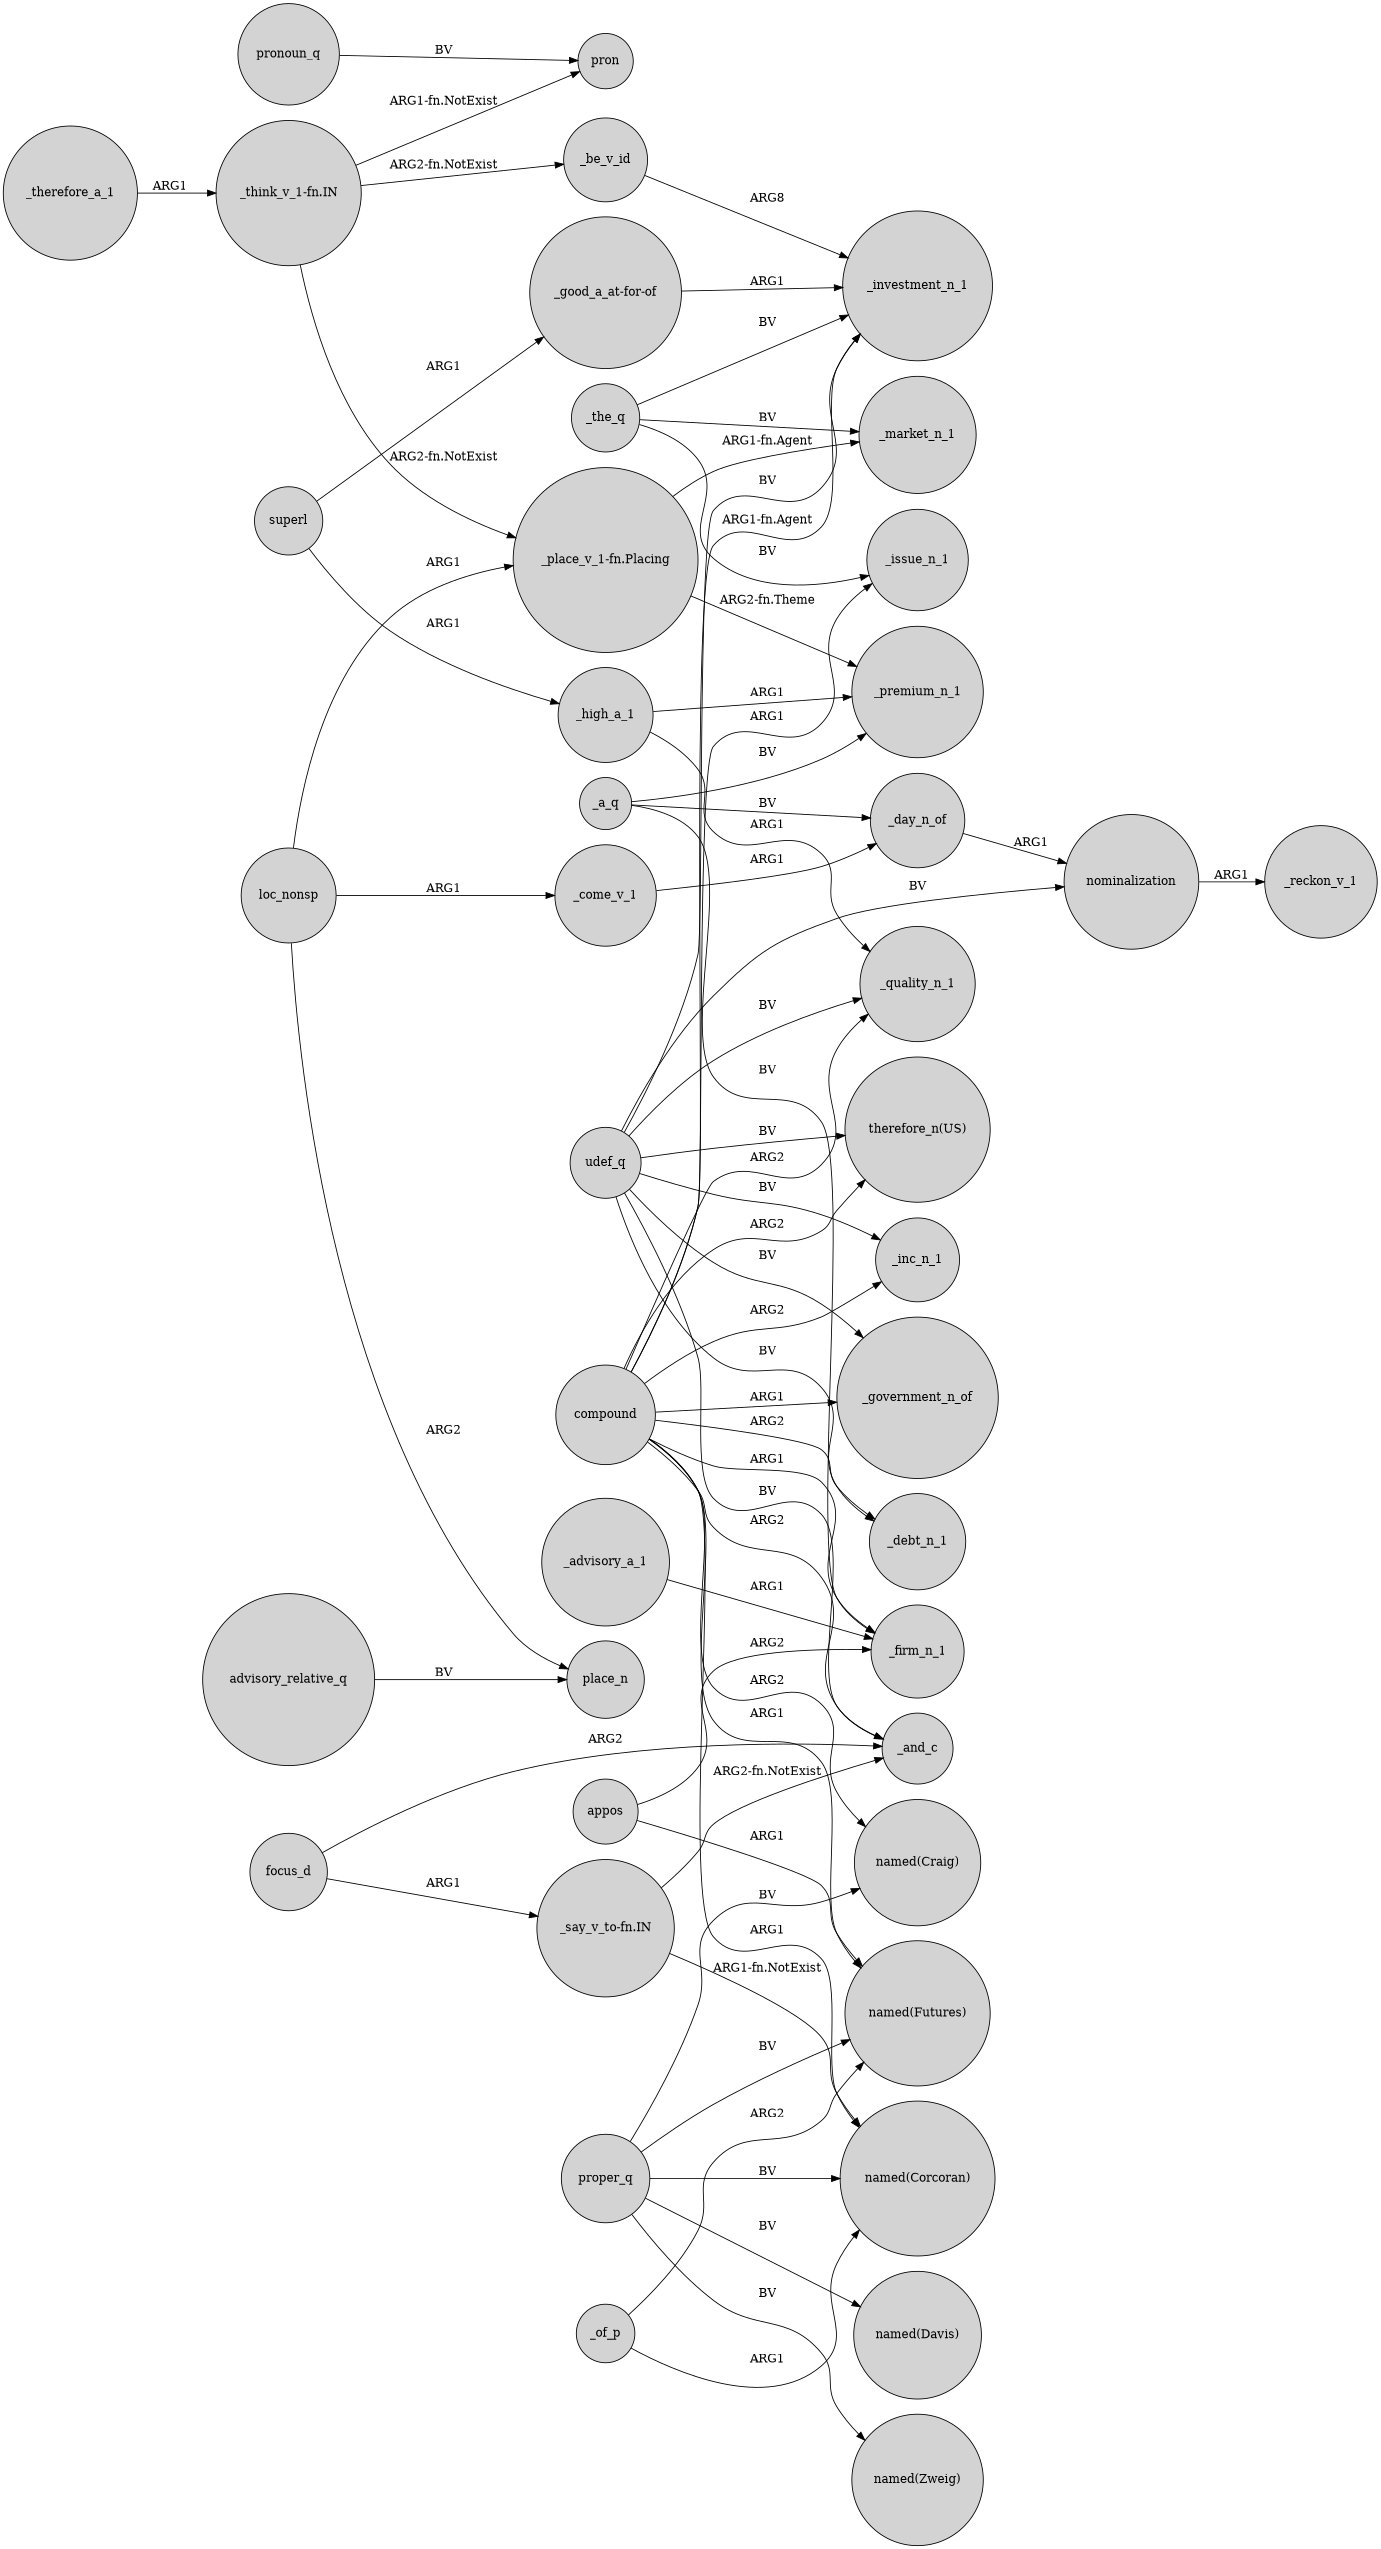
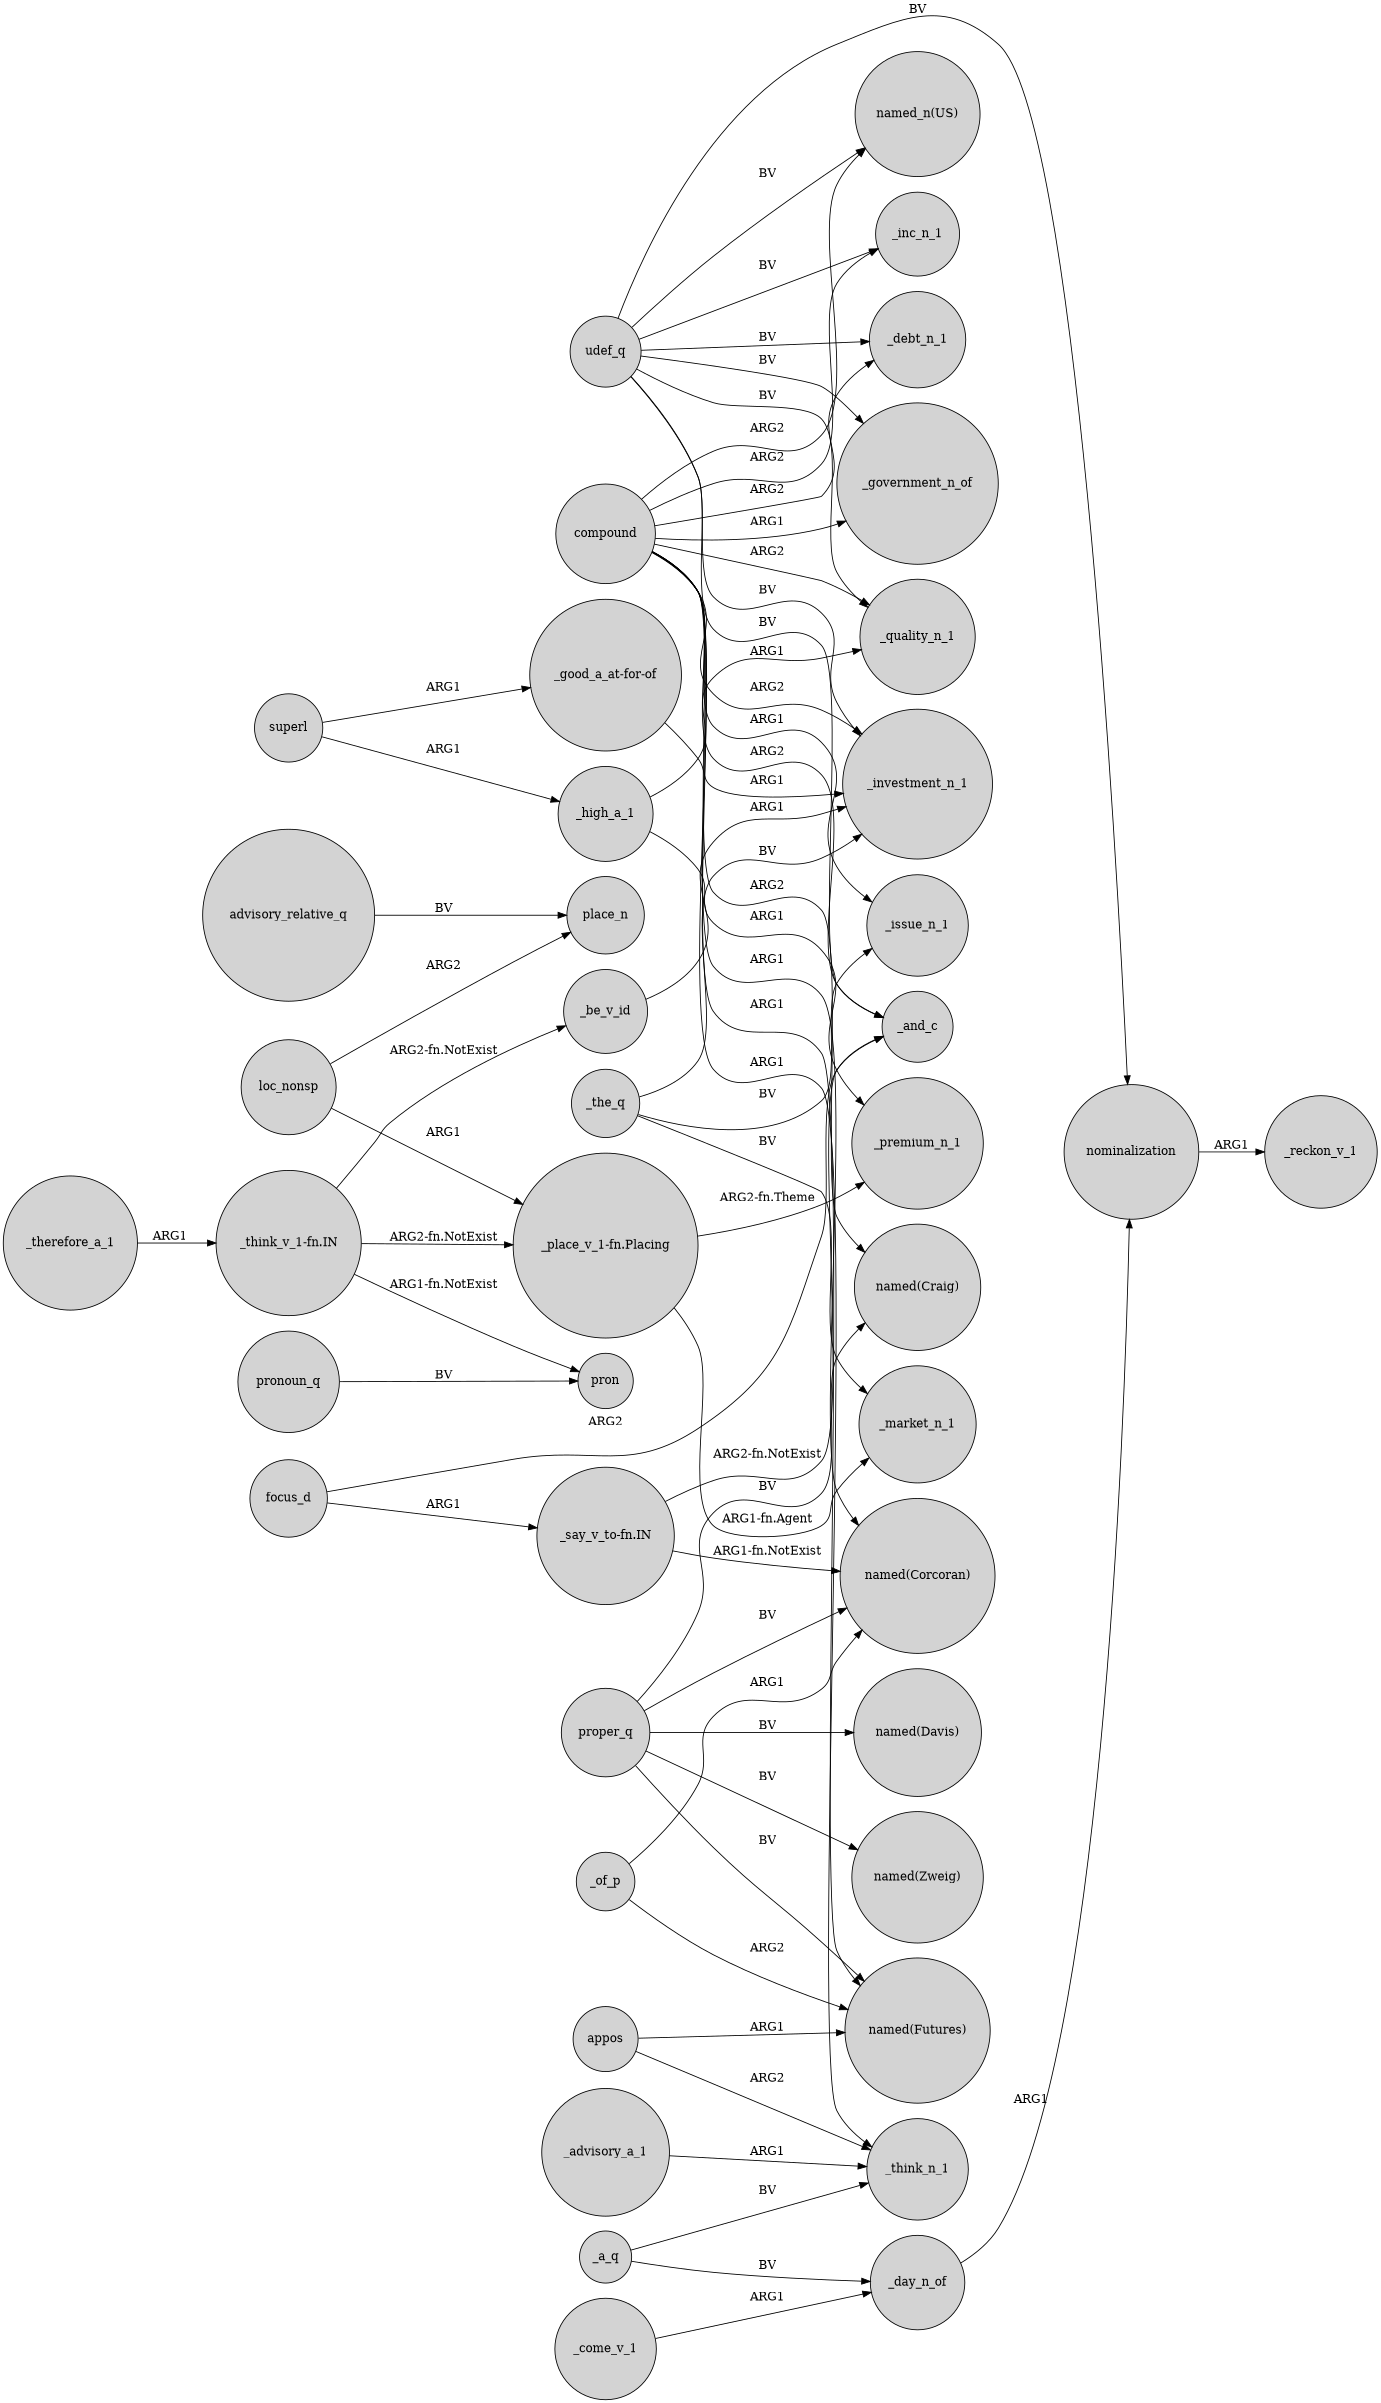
  digraph {
    rankdir=LR
    node [shape=circle style=filled]
    _day_n_of
    nominalization
    _reckon_v_1
    udef_q
    _quality_n_1
-   "named_n(US)" [label="therefore_n(US)"]
+   "named_n(US)"
    _inc_n_1
    _investment_n_1
    _government_n_of
    _debt_n_1
    _and_c
    _a_q
    _premium_n_1
-   _firm_n_1
+   _firm_n_1 [label=_think_n_1]
    compound
    "named(Craig)"
    "named(Futures)"
    "named(Corcoran)"
    _issue_n_1
    _be_v_id
    appos
    "_think_v_1-fn.IN"
    pron
    "_place_v_1-fn.Placing"
    _market_n_1
    proper_q
    "named(Davis)"
    "named(Zweig)"
    superl
    _high_a_1
    "_good_a_at-for-of"
    loc_nonsp
    _come_v_1
    place_n
    _of_p
    _advisory_a_1
    _the_q
    focus_d
    "_say_v_to-fn.IN"
    _therefore_a_1
    pronoun_q
    n42 [label=advisory_relative_q]
    _day_n_of -> nominalization [label=ARG1]
    nominalization -> _reckon_v_1 [label=ARG1]
    udef_q -> nominalization [label=BV]
    udef_q -> _quality_n_1 [label=BV]
    udef_q -> "named_n(US)" [label=BV]
    udef_q -> _inc_n_1 [label=BV]
    udef_q -> _investment_n_1 [label=BV]
    udef_q -> _government_n_of [label=BV]
    udef_q -> _debt_n_1 [label=BV]
    udef_q -> _and_c [label=BV]
    _a_q -> _day_n_of [label=BV]
-   _a_q -> _premium_n_1 [label=BV]
    _a_q -> _firm_n_1 [label=BV]
    compound -> _quality_n_1 [label=ARG2]
    compound -> "named_n(US)" [label=ARG2]
    compound -> _inc_n_1 [label=ARG2]
-   compound -> _investment_n_1 [label="ARG1-fn.Agent"]
+   compound -> _investment_n_1 [label=ARG2]
    compound -> _government_n_of [label=ARG1]
    compound -> _debt_n_1 [label=ARG2]
    compound -> _and_c [label=ARG2]
    compound -> _firm_n_1 [label=ARG1]
    compound -> "named(Craig)" [label=ARG2]
    compound -> "named(Futures)" [label=ARG1]
    compound -> "named(Corcoran)" [label=ARG1]
    compound -> _issue_n_1 [label=ARG1]
-   _be_v_id -> _investment_n_1 [label=ARG8]
+   _be_v_id -> _investment_n_1 [label=ARG1]
    appos -> _firm_n_1 [label=ARG2]
    appos -> "named(Futures)" [label=ARG1]
    "_think_v_1-fn.IN" -> _be_v_id [label="ARG2-fn.NotExist"]
    "_think_v_1-fn.IN" -> pron [label="ARG1-fn.NotExist"]
    "_think_v_1-fn.IN" -> "_place_v_1-fn.Placing" [label="ARG2-fn.NotExist"]
    "_place_v_1-fn.Placing" -> _premium_n_1 [label="ARG2-fn.Theme"]
    "_place_v_1-fn.Placing" -> _market_n_1 [label="ARG1-fn.Agent"]
    proper_q -> "named(Craig)" [label=BV]
    proper_q -> "named(Futures)" [label=BV]
    proper_q -> "named(Corcoran)" [label=BV]
    proper_q -> "named(Davis)" [label=BV]
    proper_q -> "named(Zweig)" [label=BV]
    superl -> _high_a_1 [label=ARG1]
    superl -> "_good_a_at-for-of" [label=ARG1]
    _high_a_1 -> _quality_n_1 [label=ARG1]
    _high_a_1 -> _premium_n_1 [label=ARG1]
    "_good_a_at-for-of" -> _investment_n_1 [label=ARG1]
    loc_nonsp -> "_place_v_1-fn.Placing" [label=ARG1]
-   loc_nonsp -> _come_v_1 [label=ARG1]
    loc_nonsp -> place_n [label=ARG2]
    _come_v_1 -> _day_n_of [label=ARG1]
    _of_p -> "named(Futures)" [label=ARG2]
    _of_p -> "named(Corcoran)" [label=ARG1]
    _advisory_a_1 -> _firm_n_1 [label=ARG1]
    _the_q -> _investment_n_1 [label=BV]
    _the_q -> _issue_n_1 [label=BV]
    _the_q -> _market_n_1 [label=BV]
    focus_d -> _and_c [label=ARG2]
    focus_d -> "_say_v_to-fn.IN" [label=ARG1]
    "_say_v_to-fn.IN" -> _and_c [label="ARG2-fn.NotExist"]
    "_say_v_to-fn.IN" -> "named(Corcoran)" [label="ARG1-fn.NotExist"]
    _therefore_a_1 -> "_think_v_1-fn.IN" [label=ARG1]
    pronoun_q -> pron [label=BV]
    n42 -> place_n [label=BV]
  }
